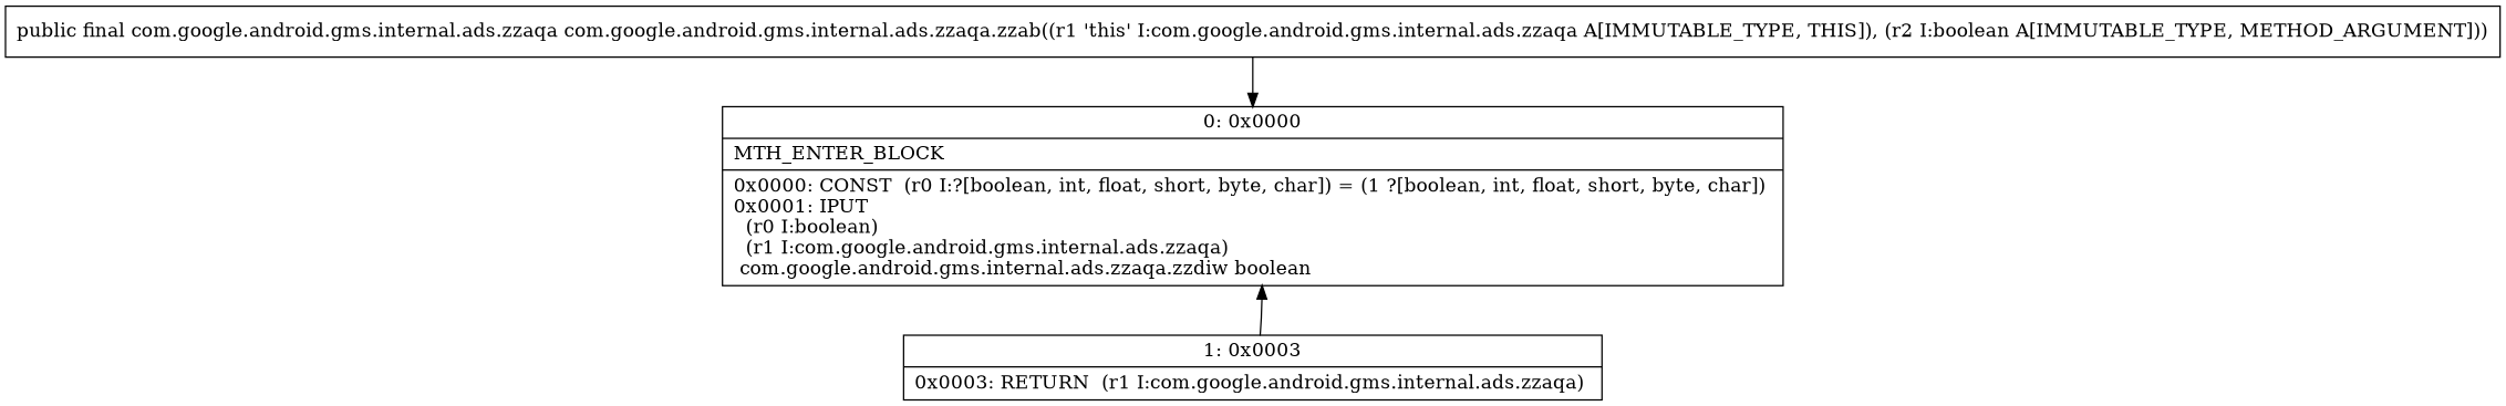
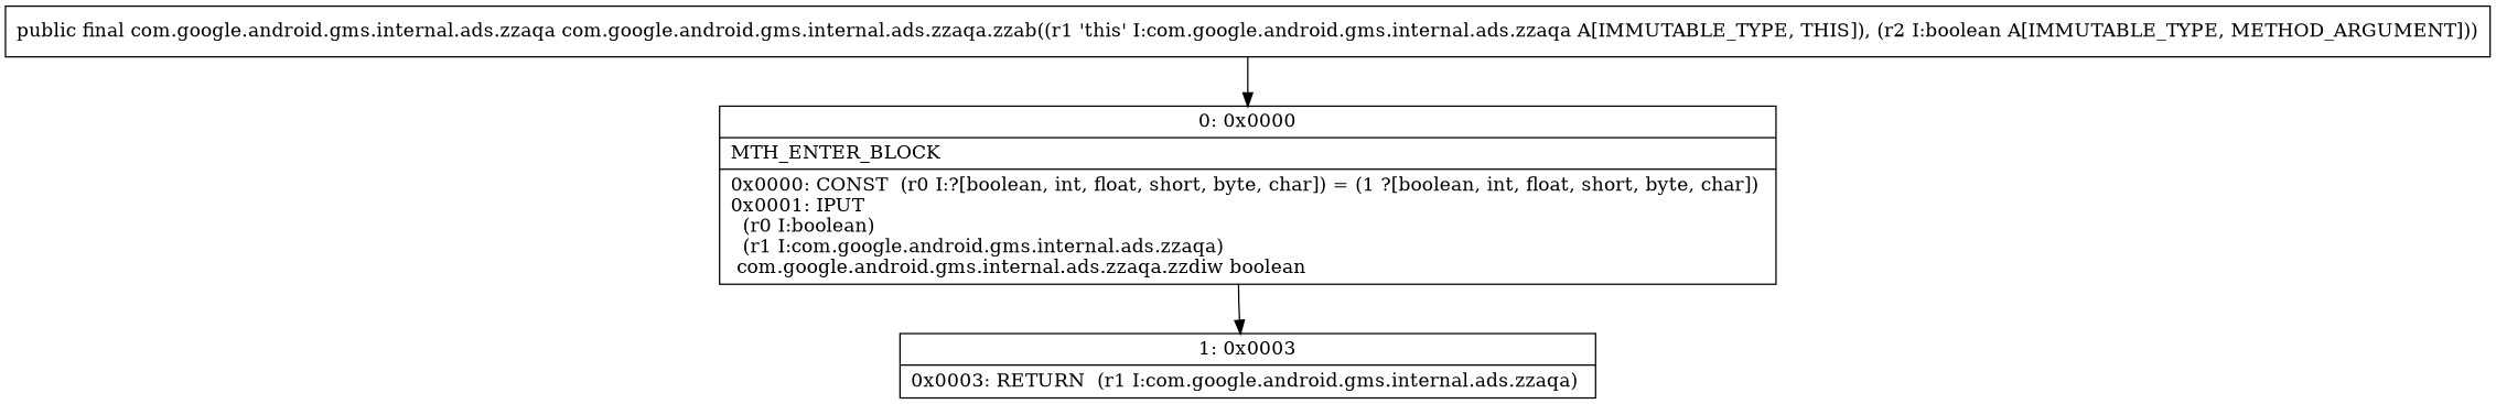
  digraph {
    node [shape=record]
    n1 [label="{0\:\ 0x0000|MTH_ENTER_BLOCK\l|0x0000: CONST  (r0 I:?[boolean, int, float, short, byte, char]) = (1 ?[boolean, int, float, short, byte, char]) \l0x0001: IPUT  \l  (r0 I:boolean)\l  (r1 I:com.google.android.gms.internal.ads.zzaqa)\l com.google.android.gms.internal.ads.zzaqa.zzdiw boolean \l}"]
    n2 [label="{1\:\ 0x0003|0x0003: RETURN  (r1 I:com.google.android.gms.internal.ads.zzaqa) \l}"]
    n3 [label="{public final com.google.android.gms.internal.ads.zzaqa com.google.android.gms.internal.ads.zzaqa.zzab((r1 'this' I:com.google.android.gms.internal.ads.zzaqa A[IMMUTABLE_TYPE, THIS]), (r2 I:boolean A[IMMUTABLE_TYPE, METHOD_ARGUMENT])) }"]
-   n2 -> n1
+   n1 -> n2
    n3 -> n1
  }
